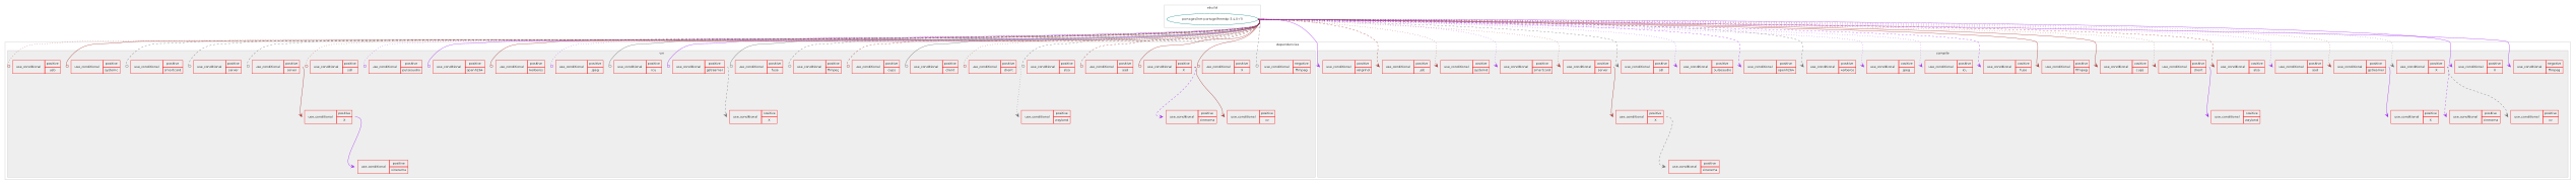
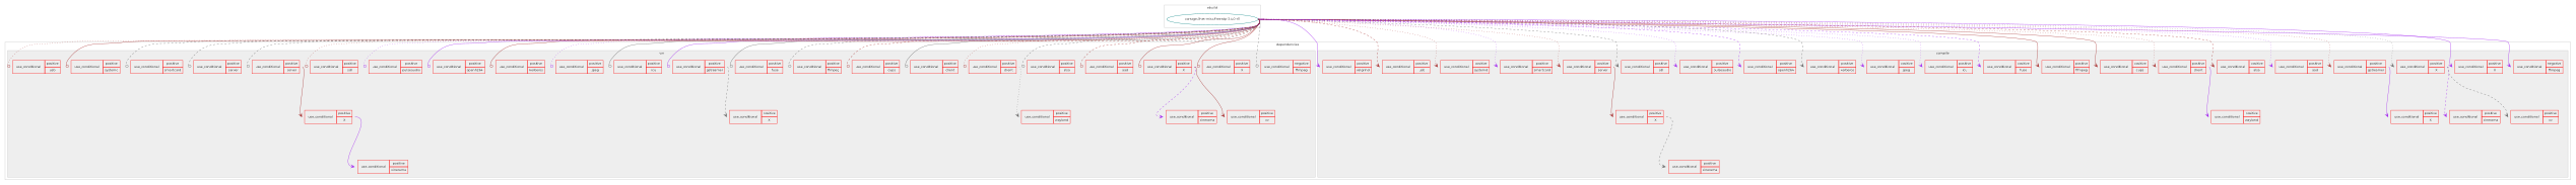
  digraph {
    compound=true
    concentrate=true
    fontname=Montserrat
    fontsize=10
    newrank=true
    rankdir=TB
    ranksep=1.5
    node [color=red fontname=Montserrat fontsize=10 shape=none]
    edge [arrowhead=vee headport=w style=solid tailport=e weight=20 color=brown fontname=Montserrat]
-   n1 [color=teal label="portage://net-portage/freerdp-3.4.0-r11" width=4 shape=""]
+   n1 [color=teal label="portage://net-misc/freerdp-3.4.0-r11" width=4 shape=""]
    n2 [label=<<TABLE BORDER="0" CELLBORDER="1" CELLSPACING="0" CELLPADDING="4"><TR><TD ROWSPAN="3" CELLPADDING="10">use_conditional</TD></TR><TR><TD>negative</TD></TR><TR><TD>ffmpeg</TD></TR></TABLE>>]
    n3 [label=<<TABLE BORDER="0" CELLBORDER="1" CELLSPACING="0" CELLPADDING="4"><TR><TD ROWSPAN="3" CELLPADDING="10">use_conditional</TD></TR><TR><TD>positive</TD></TR><TR><TD>X</TD></TR></TABLE>>]
    n4 [label=<<TABLE BORDER="0" CELLBORDER="1" CELLSPACING="0" CELLPADDING="4"><TR><TD ROWSPAN="3" CELLPADDING="10">use_conditional</TD></TR><TR><TD>positive</TD></TR><TR><TD>xinerama</TD></TR></TABLE>>]
    n5 [label=<<TABLE BORDER="0" CELLBORDER="1" CELLSPACING="0" CELLPADDING="4"><TR><TD ROWSPAN="3" CELLPADDING="10">use_conditional</TD></TR><TR><TD>positive</TD></TR><TR><TD>xv</TD></TR></TABLE>>]
    n6 [label=<<TABLE BORDER="0" CELLBORDER="1" CELLSPACING="0" CELLPADDING="4"><TR><TD ROWSPAN="3" CELLPADDING="10">use_conditional</TD></TR><TR><TD>positive</TD></TR><TR><TD>X</TD></TR></TABLE>>]
    n7 [label=<<TABLE BORDER="0" CELLBORDER="1" CELLSPACING="0" CELLPADDING="4"><TR><TD ROWSPAN="3" CELLPADDING="10">use_conditional</TD></TR><TR><TD>positive</TD></TR><TR><TD>X</TD></TR></TABLE>>]
    n8 [label=<<TABLE BORDER="0" CELLBORDER="1" CELLSPACING="0" CELLPADDING="4"><TR><TD ROWSPAN="3" CELLPADDING="10">use_conditional</TD></TR><TR><TD>positive</TD></TR><TR><TD>gstreamer</TD></TR></TABLE>>]
    n9 [label=<<TABLE BORDER="0" CELLBORDER="1" CELLSPACING="0" CELLPADDING="4"><TR><TD ROWSPAN="3" CELLPADDING="10">use_conditional</TD></TR><TR><TD>positive</TD></TR><TR><TD>aad</TD></TR></TABLE>>]
    n10 [label=<<TABLE BORDER="0" CELLBORDER="1" CELLSPACING="0" CELLPADDING="4"><TR><TD ROWSPAN="3" CELLPADDING="10">use_conditional</TD></TR><TR><TD>positive</TD></TR><TR><TD>alsa</TD></TR></TABLE>>]
    n11 [label=<<TABLE BORDER="0" CELLBORDER="1" CELLSPACING="0" CELLPADDING="4"><TR><TD ROWSPAN="3" CELLPADDING="10">use_conditional</TD></TR><TR><TD>positive</TD></TR><TR><TD>wayland</TD></TR></TABLE>>]
    n12 [label=<<TABLE BORDER="0" CELLBORDER="1" CELLSPACING="0" CELLPADDING="4"><TR><TD ROWSPAN="3" CELLPADDING="10">use_conditional</TD></TR><TR><TD>positive</TD></TR><TR><TD>client</TD></TR></TABLE>>]
    n13 [label=<<TABLE BORDER="0" CELLBORDER="1" CELLSPACING="0" CELLPADDING="4"><TR><TD ROWSPAN="3" CELLPADDING="10">use_conditional</TD></TR><TR><TD>positive</TD></TR><TR><TD>cups</TD></TR></TABLE>>]
    n14 [label=<<TABLE BORDER="0" CELLBORDER="1" CELLSPACING="0" CELLPADDING="4"><TR><TD ROWSPAN="3" CELLPADDING="10">use_conditional</TD></TR><TR><TD>positive</TD></TR><TR><TD>ffmpeg</TD></TR></TABLE>>]
    n15 [label=<<TABLE BORDER="0" CELLBORDER="1" CELLSPACING="0" CELLPADDING="4"><TR><TD ROWSPAN="3" CELLPADDING="10">use_conditional</TD></TR><TR><TD>positive</TD></TR><TR><TD>fuse</TD></TR></TABLE>>]
    n16 [label=<<TABLE BORDER="0" CELLBORDER="1" CELLSPACING="0" CELLPADDING="4"><TR><TD ROWSPAN="3" CELLPADDING="10">use_conditional</TD></TR><TR><TD>positive</TD></TR><TR><TD>icu</TD></TR></TABLE>>]
    n17 [label=<<TABLE BORDER="0" CELLBORDER="1" CELLSPACING="0" CELLPADDING="4"><TR><TD ROWSPAN="3" CELLPADDING="10">use_conditional</TD></TR><TR><TD>positive</TD></TR><TR><TD>jpeg</TD></TR></TABLE>>]
    n18 [label=<<TABLE BORDER="0" CELLBORDER="1" CELLSPACING="0" CELLPADDING="4"><TR><TD ROWSPAN="3" CELLPADDING="10">use_conditional</TD></TR><TR><TD>positive</TD></TR><TR><TD>kerberos</TD></TR></TABLE>>]
    n19 [label=<<TABLE BORDER="0" CELLBORDER="1" CELLSPACING="0" CELLPADDING="4"><TR><TD ROWSPAN="3" CELLPADDING="10">use_conditional</TD></TR><TR><TD>positive</TD></TR><TR><TD>openh264</TD></TR></TABLE>>]
    n20 [label=<<TABLE BORDER="0" CELLBORDER="1" CELLSPACING="0" CELLPADDING="4"><TR><TD ROWSPAN="3" CELLPADDING="10">use_conditional</TD></TR><TR><TD>positive</TD></TR><TR><TD>pulseaudio</TD></TR></TABLE>>]
    n21 [label=<<TABLE BORDER="0" CELLBORDER="1" CELLSPACING="0" CELLPADDING="4"><TR><TD ROWSPAN="3" CELLPADDING="10">use_conditional</TD></TR><TR><TD>positive</TD></TR><TR><TD>sdl</TD></TR></TABLE>>]
    n22 [label=<<TABLE BORDER="0" CELLBORDER="1" CELLSPACING="0" CELLPADDING="4"><TR><TD ROWSPAN="3" CELLPADDING="10">use_conditional</TD></TR><TR><TD>positive</TD></TR><TR><TD>xinerama</TD></TR></TABLE>>]
    n23 [label=<<TABLE BORDER="0" CELLBORDER="1" CELLSPACING="0" CELLPADDING="4"><TR><TD ROWSPAN="3" CELLPADDING="10">use_conditional</TD></TR><TR><TD>positive</TD></TR><TR><TD>X</TD></TR></TABLE>>]
    n24 [label=<<TABLE BORDER="0" CELLBORDER="1" CELLSPACING="0" CELLPADDING="4"><TR><TD ROWSPAN="3" CELLPADDING="10">use_conditional</TD></TR><TR><TD>positive</TD></TR><TR><TD>server</TD></TR></TABLE>>]
    n25 [label=<<TABLE BORDER="0" CELLBORDER="1" CELLSPACING="0" CELLPADDING="4"><TR><TD ROWSPAN="3" CELLPADDING="10">use_conditional</TD></TR><TR><TD>positive</TD></TR><TR><TD>smartcard</TD></TR></TABLE>>]
    n26 [label=<<TABLE BORDER="0" CELLBORDER="1" CELLSPACING="0" CELLPADDING="4"><TR><TD ROWSPAN="3" CELLPADDING="10">use_conditional</TD></TR><TR><TD>positive</TD></TR><TR><TD>systemd</TD></TR></TABLE>>]
    n27 [label=<<TABLE BORDER="0" CELLBORDER="1" CELLSPACING="0" CELLPADDING="4"><TR><TD ROWSPAN="3" CELLPADDING="10">use_conditional</TD></TR><TR><TD>positive</TD></TR><TR><TD>usb</TD></TR></TABLE>>]
    n28 [label=<<TABLE BORDER="0" CELLBORDER="1" CELLSPACING="0" CELLPADDING="4"><TR><TD ROWSPAN="3" CELLPADDING="10">use_conditional</TD></TR><TR><TD>positive</TD></TR><TR><TD>valgrind</TD></TR></TABLE>>]
    n29 [label=<<TABLE BORDER="0" CELLBORDER="1" CELLSPACING="0" CELLPADDING="4"><TR><TD ROWSPAN="3" CELLPADDING="10">use_conditional</TD></TR><TR><TD>negative</TD></TR><TR><TD>ffmpeg</TD></TR></TABLE>>]
    n30 [label=<<TABLE BORDER="0" CELLBORDER="1" CELLSPACING="0" CELLPADDING="4"><TR><TD ROWSPAN="3" CELLPADDING="10">use_conditional</TD></TR><TR><TD>positive</TD></TR><TR><TD>X</TD></TR></TABLE>>]
    n31 [label=<<TABLE BORDER="0" CELLBORDER="1" CELLSPACING="0" CELLPADDING="4"><TR><TD ROWSPAN="3" CELLPADDING="10">use_conditional</TD></TR><TR><TD>positive</TD></TR><TR><TD>xinerama</TD></TR></TABLE>>]
    n32 [label=<<TABLE BORDER="0" CELLBORDER="1" CELLSPACING="0" CELLPADDING="4"><TR><TD ROWSPAN="3" CELLPADDING="10">use_conditional</TD></TR><TR><TD>positive</TD></TR><TR><TD>xv</TD></TR></TABLE>>]
    n33 [label=<<TABLE BORDER="0" CELLBORDER="1" CELLSPACING="0" CELLPADDING="4"><TR><TD ROWSPAN="3" CELLPADDING="10">use_conditional</TD></TR><TR><TD>positive</TD></TR><TR><TD>X</TD></TR></TABLE>>]
    n34 [label=<<TABLE BORDER="0" CELLBORDER="1" CELLSPACING="0" CELLPADDING="4"><TR><TD ROWSPAN="3" CELLPADDING="10">use_conditional</TD></TR><TR><TD>positive</TD></TR><TR><TD>aad</TD></TR></TABLE>>]
    n35 [label=<<TABLE BORDER="0" CELLBORDER="1" CELLSPACING="0" CELLPADDING="4"><TR><TD ROWSPAN="3" CELLPADDING="10">use_conditional</TD></TR><TR><TD>positive</TD></TR><TR><TD>alsa</TD></TR></TABLE>>]
    n36 [label=<<TABLE BORDER="0" CELLBORDER="1" CELLSPACING="0" CELLPADDING="4"><TR><TD ROWSPAN="3" CELLPADDING="10">use_conditional</TD></TR><TR><TD>positive</TD></TR><TR><TD>wayland</TD></TR></TABLE>>]
    n37 [label=<<TABLE BORDER="0" CELLBORDER="1" CELLSPACING="0" CELLPADDING="4"><TR><TD ROWSPAN="3" CELLPADDING="10">use_conditional</TD></TR><TR><TD>positive</TD></TR><TR><TD>client</TD></TR></TABLE>>]
    n38 [label=<<TABLE BORDER="0" CELLBORDER="1" CELLSPACING="0" CELLPADDING="4"><TR><TD ROWSPAN="3" CELLPADDING="10">use_conditional</TD></TR><TR><TD>positive</TD></TR><TR><TD>client</TD></TR></TABLE>>]
    n39 [label=<<TABLE BORDER="0" CELLBORDER="1" CELLSPACING="0" CELLPADDING="4"><TR><TD ROWSPAN="3" CELLPADDING="10">use_conditional</TD></TR><TR><TD>positive</TD></TR><TR><TD>cups</TD></TR></TABLE>>]
    n40 [label=<<TABLE BORDER="0" CELLBORDER="1" CELLSPACING="0" CELLPADDING="4"><TR><TD ROWSPAN="3" CELLPADDING="10">use_conditional</TD></TR><TR><TD>positive</TD></TR><TR><TD>ffmpeg</TD></TR></TABLE>>]
    n41 [label=<<TABLE BORDER="0" CELLBORDER="1" CELLSPACING="0" CELLPADDING="4"><TR><TD ROWSPAN="3" CELLPADDING="10">use_conditional</TD></TR><TR><TD>positive</TD></TR><TR><TD>fuse</TD></TR></TABLE>>]
    n42 [label=<<TABLE BORDER="0" CELLBORDER="1" CELLSPACING="0" CELLPADDING="4"><TR><TD ROWSPAN="3" CELLPADDING="10">use_conditional</TD></TR><TR><TD>positive</TD></TR><TR><TD>X</TD></TR></TABLE>>]
    n43 [label=<<TABLE BORDER="0" CELLBORDER="1" CELLSPACING="0" CELLPADDING="4"><TR><TD ROWSPAN="3" CELLPADDING="10">use_conditional</TD></TR><TR><TD>positive</TD></TR><TR><TD>gstreamer</TD></TR></TABLE>>]
    n44 [label=<<TABLE BORDER="0" CELLBORDER="1" CELLSPACING="0" CELLPADDING="4"><TR><TD ROWSPAN="3" CELLPADDING="10">use_conditional</TD></TR><TR><TD>positive</TD></TR><TR><TD>icu</TD></TR></TABLE>>]
    n45 [label=<<TABLE BORDER="0" CELLBORDER="1" CELLSPACING="0" CELLPADDING="4"><TR><TD ROWSPAN="3" CELLPADDING="10">use_conditional</TD></TR><TR><TD>positive</TD></TR><TR><TD>jpeg</TD></TR></TABLE>>]
    n46 [label=<<TABLE BORDER="0" CELLBORDER="1" CELLSPACING="0" CELLPADDING="4"><TR><TD ROWSPAN="3" CELLPADDING="10">use_conditional</TD></TR><TR><TD>positive</TD></TR><TR><TD>kerberos</TD></TR></TABLE>>]
    n47 [label=<<TABLE BORDER="0" CELLBORDER="1" CELLSPACING="0" CELLPADDING="4"><TR><TD ROWSPAN="3" CELLPADDING="10">use_conditional</TD></TR><TR><TD>positive</TD></TR><TR><TD>openh264</TD></TR></TABLE>>]
    n48 [label=<<TABLE BORDER="0" CELLBORDER="1" CELLSPACING="0" CELLPADDING="4"><TR><TD ROWSPAN="3" CELLPADDING="10">use_conditional</TD></TR><TR><TD>positive</TD></TR><TR><TD>pulseaudio</TD></TR></TABLE>>]
    n49 [label=<<TABLE BORDER="0" CELLBORDER="1" CELLSPACING="0" CELLPADDING="4"><TR><TD ROWSPAN="3" CELLPADDING="10">use_conditional</TD></TR><TR><TD>positive</TD></TR><TR><TD>sdl</TD></TR></TABLE>>]
    n50 [label=<<TABLE BORDER="0" CELLBORDER="1" CELLSPACING="0" CELLPADDING="4"><TR><TD ROWSPAN="3" CELLPADDING="10">use_conditional</TD></TR><TR><TD>positive</TD></TR><TR><TD>xinerama</TD></TR></TABLE>>]
    n51 [label=<<TABLE BORDER="0" CELLBORDER="1" CELLSPACING="0" CELLPADDING="4"><TR><TD ROWSPAN="3" CELLPADDING="10">use_conditional</TD></TR><TR><TD>positive</TD></TR><TR><TD>X</TD></TR></TABLE>>]
    n52 [label=<<TABLE BORDER="0" CELLBORDER="1" CELLSPACING="0" CELLPADDING="4"><TR><TD ROWSPAN="3" CELLPADDING="10">use_conditional</TD></TR><TR><TD>positive</TD></TR><TR><TD>server</TD></TR></TABLE>>]
    n53 [label=<<TABLE BORDER="0" CELLBORDER="1" CELLSPACING="0" CELLPADDING="4"><TR><TD ROWSPAN="3" CELLPADDING="10">use_conditional</TD></TR><TR><TD>positive</TD></TR><TR><TD>server</TD></TR></TABLE>>]
    n54 [label=<<TABLE BORDER="0" CELLBORDER="1" CELLSPACING="0" CELLPADDING="4"><TR><TD ROWSPAN="3" CELLPADDING="10">use_conditional</TD></TR><TR><TD>positive</TD></TR><TR><TD>smartcard</TD></TR></TABLE>>]
    n55 [label=<<TABLE BORDER="0" CELLBORDER="1" CELLSPACING="0" CELLPADDING="4"><TR><TD ROWSPAN="3" CELLPADDING="10">use_conditional</TD></TR><TR><TD>positive</TD></TR><TR><TD>systemd</TD></TR></TABLE>>]
    n56 [label=<<TABLE BORDER="0" CELLBORDER="1" CELLSPACING="0" CELLPADDING="4"><TR><TD ROWSPAN="3" CELLPADDING="10">use_conditional</TD></TR><TR><TD>positive</TD></TR><TR><TD>usb</TD></TR></TABLE>>]
    subgraph cluster_1 {
      color=gray
      label=<<i>ebuild</i>>
      rank=same
      n1
    }
    subgraph cluster_2 {
      color=gray
      label=<<i>dependencies</i>>
      subgraph cluster_3 {
        color=gray
        fillcolor="#eeeeee"
        label=<<i>compile</i>>
        style=filled
        subgraph sub_4 {
          color=gray
          fillcolor="#eeeeee"
          label=<<i>compile</i>>
          style=filled
          n2
        }
        subgraph sub_5 {
          color=gray
          fillcolor="#eeeeee"
          label=<<i>compile</i>>
          style=filled
          n3
        }
        subgraph sub_6 {
          color=gray
          fillcolor="#eeeeee"
          label=<<i>compile</i>>
          style=filled
          n6
          subgraph sub_7 {
            color=gray
            fillcolor="#eeeeee"
            label=<<i>compile</i>>
            style=filled
            n4
          }
          subgraph sub_8 {
            color=gray
            fillcolor="#eeeeee"
            label=<<i>compile</i>>
            style=filled
            n5
          }
        }
        subgraph sub_9 {
          color=gray
          fillcolor="#eeeeee"
          label=<<i>compile</i>>
          style=filled
          n8
          subgraph sub_10 {
            color=gray
            fillcolor="#eeeeee"
            label=<<i>compile</i>>
            style=filled
            n7
          }
        }
        subgraph sub_11 {
          color=gray
          fillcolor="#eeeeee"
          label=<<i>compile</i>>
          style=filled
          n9
        }
        subgraph sub_12 {
          color=gray
          fillcolor="#eeeeee"
          label=<<i>compile</i>>
          style=filled
          n10
        }
        subgraph sub_13 {
          color=gray
          fillcolor="#eeeeee"
          label=<<i>compile</i>>
          style=filled
          n12
          subgraph sub_14 {
            color=gray
            fillcolor="#eeeeee"
            label=<<i>compile</i>>
            style=filled
            n11
          }
        }
        subgraph sub_15 {
          color=gray
          fillcolor="#eeeeee"
          label=<<i>compile</i>>
          style=filled
          n13
        }
        subgraph sub_16 {
          color=gray
          fillcolor="#eeeeee"
          label=<<i>compile</i>>
          style=filled
          n14
        }
        subgraph sub_17 {
          color=gray
          fillcolor="#eeeeee"
          label=<<i>compile</i>>
          style=filled
          n15
        }
        subgraph sub_18 {
          color=gray
          fillcolor="#eeeeee"
          label=<<i>compile</i>>
          style=filled
          n16
        }
        subgraph sub_19 {
          color=gray
          fillcolor="#eeeeee"
          label=<<i>compile</i>>
          style=filled
          n17
        }
        subgraph sub_20 {
          color=gray
          fillcolor="#eeeeee"
          label=<<i>compile</i>>
          style=filled
          n18
        }
        subgraph sub_21 {
          color=gray
          fillcolor="#eeeeee"
          label=<<i>compile</i>>
          style=filled
          n19
        }
        subgraph sub_22 {
          color=gray
          fillcolor="#eeeeee"
          label=<<i>compile</i>>
          style=filled
          n20
        }
        subgraph sub_23 {
          color=gray
          fillcolor="#eeeeee"
          label=<<i>compile</i>>
          style=filled
          n21
        }
        subgraph sub_24 {
          color=gray
          fillcolor="#eeeeee"
          label=<<i>compile</i>>
          style=filled
          n24
          subgraph sub_25 {
            color=gray
            fillcolor="#eeeeee"
            label=<<i>compile</i>>
            style=filled
            n23
            subgraph sub_26 {
              color=gray
              fillcolor="#eeeeee"
              label=<<i>compile</i>>
              style=filled
              n22
            }
          }
        }
        subgraph sub_27 {
          color=gray
          fillcolor="#eeeeee"
          label=<<i>compile</i>>
          style=filled
          n25
        }
        subgraph sub_28 {
          color=gray
          fillcolor="#eeeeee"
          label=<<i>compile</i>>
          style=filled
          n26
        }
        subgraph sub_29 {
          color=gray
          fillcolor="#eeeeee"
          label=<<i>compile</i>>
          style=filled
          n27
        }
        subgraph sub_30 {
          color=gray
          fillcolor="#eeeeee"
          label=<<i>compile</i>>
          style=filled
          n28
        }
      }
      subgraph cluster_31 {
        color=gray
        fillcolor="#eeeeee"
        label=<<i>compile and run</i>>
        style=filled
      }
      subgraph cluster_32 {
        color=gray
        fillcolor="#eeeeee"
        label=<<i>run</i>>
        style=filled
        subgraph sub_33 {
          color=gray
          fillcolor="#eeeeee"
          label=<<i>run</i>>
          style=filled
          n29
        }
        subgraph sub_34 {
          color=gray
          fillcolor="#eeeeee"
          label=<<i>run</i>>
          style=filled
          n30
        }
        subgraph sub_35 {
          color=gray
          fillcolor="#eeeeee"
          label=<<i>run</i>>
          style=filled
          n33
          subgraph sub_36 {
            color=gray
            fillcolor="#eeeeee"
            label=<<i>run</i>>
            style=filled
            n31
          }
          subgraph sub_37 {
            color=gray
            fillcolor="#eeeeee"
            label=<<i>run</i>>
            style=filled
            n32
          }
        }
        subgraph sub_38 {
          color=gray
          fillcolor="#eeeeee"
          label=<<i>run</i>>
          style=filled
          n34
        }
        subgraph sub_39 {
          color=gray
          fillcolor="#eeeeee"
          label=<<i>run</i>>
          style=filled
          n35
        }
        subgraph sub_40 {
          color=gray
          fillcolor="#eeeeee"
          label=<<i>run</i>>
          style=filled
          n37
          subgraph sub_41 {
            color=gray
            fillcolor="#eeeeee"
            label=<<i>run</i>>
            style=filled
            n36
          }
        }
        subgraph sub_42 {
          color=gray
          fillcolor="#eeeeee"
          label=<<i>run</i>>
          style=filled
          n38
        }
        subgraph sub_43 {
          color=gray
          fillcolor="#eeeeee"
          label=<<i>run</i>>
          style=filled
          n39
        }
        subgraph sub_44 {
          color=gray
          fillcolor="#eeeeee"
          label=<<i>run</i>>
          style=filled
          n40
        }
        subgraph sub_45 {
          color=gray
          fillcolor="#eeeeee"
          label=<<i>run</i>>
          style=filled
          n41
        }
        subgraph sub_46 {
          color=gray
          fillcolor="#eeeeee"
          label=<<i>run</i>>
          style=filled
          n43
          subgraph sub_47 {
            color=gray
            fillcolor="#eeeeee"
            label=<<i>run</i>>
            style=filled
            n42
          }
        }
        subgraph sub_48 {
          color=gray
          fillcolor="#eeeeee"
          label=<<i>run</i>>
          style=filled
          n44
        }
        subgraph sub_49 {
          color=gray
          fillcolor="#eeeeee"
          label=<<i>run</i>>
          style=filled
          n45
        }
        subgraph sub_50 {
          color=gray
          fillcolor="#eeeeee"
          label=<<i>run</i>>
          style=filled
          n46
        }
        subgraph sub_51 {
          color=gray
          fillcolor="#eeeeee"
          label=<<i>run</i>>
          style=filled
          n47
        }
        subgraph sub_52 {
          color=gray
          fillcolor="#eeeeee"
          label=<<i>run</i>>
          style=filled
          n48
        }
        subgraph sub_53 {
          color=gray
          fillcolor="#eeeeee"
          label=<<i>run</i>>
          style=filled
          n49
        }
        subgraph sub_54 {
          color=gray
          fillcolor="#eeeeee"
          label=<<i>run</i>>
          style=filled
          n52
          subgraph sub_55 {
            color=gray
            fillcolor="#eeeeee"
            label=<<i>run</i>>
            style=filled
            n51
            subgraph sub_56 {
              color=gray
              fillcolor="#eeeeee"
              label=<<i>run</i>>
              style=filled
              n50
            }
          }
        }
        subgraph sub_57 {
          color=gray
          fillcolor="#eeeeee"
          label=<<i>run</i>>
          style=filled
          n53
        }
        subgraph sub_58 {
          color=gray
          fillcolor="#eeeeee"
          label=<<i>run</i>>
          style=filled
          n54
        }
        subgraph sub_59 {
          color=gray
          fillcolor="#eeeeee"
          label=<<i>run</i>>
          style=filled
          n55
        }
        subgraph sub_60 {
          color=gray
          fillcolor="#eeeeee"
          label=<<i>run</i>>
          style=filled
          n56
        }
      }
    }
    subgraph cluster_61 {
      color=gray
      label=<<i>candidates</i>>
      rank=same
    }
    n1 -> n2 [color=purple]
    n1 -> n3 [color=purple]
    n1 -> n6 [style=dotted color=gray40]
    n1 -> n8 [style=dotted]
    n1 -> n9 [style=dotted color=purple]
    n1 -> n10 [style=dashed]
    n1 -> n12 [style=dotted]
    n1 -> n13
    n1 -> n14
    n1 -> n15 [style=dashed color=purple]
    n1 -> n16 [style=dotted color=purple]
    n1 -> n17 [style=dotted color=purple]
    n1 -> n18 [style=dashed color=gray40]
    n1 -> n19 [style=dashed color=purple]
    n1 -> n20 [style=dotted color=purple]
    n1 -> n21 [style=dashed color=gray40]
    n1 -> n24 [style=dotted]
    n1 -> n25 [style=dotted color=purple]
    n1 -> n26 [style=dotted]
    n1 -> n27 [style=dashed]
    n1 -> n28 [color=purple]
    n1 -> n29 [arrowhead=odot style=dashed color=gray40]
    n1 -> n30 [arrowhead=odot]
    n1 -> n33 [arrowhead=odot]
    n1 -> n34 [arrowhead=odot style=dashed]
    n1 -> n35 [arrowhead=odot style=dashed color=gray40]
    n1 -> n37 [arrowhead=odot style=dotted]
    n1 -> n38 [arrowhead=odot color=gray40]
    n1 -> n39 [arrowhead=odot style=dashed]
    n1 -> n40 [arrowhead=odot style=dashed color=gray40]
    n1 -> n41 [arrowhead=odot color=gray40]
    n1 -> n43 [arrowhead=odot color=purple]
    n1 -> n44 [arrowhead=odot color=gray40]
    n1 -> n45 [arrowhead=odot style=dotted color=purple]
    n1 -> n46 [arrowhead=odot]
    n1 -> n47 [arrowhead=odot color=purple]
    n1 -> n48 [arrowhead=odot style=dotted color=purple]
    n1 -> n49 [arrowhead=odot style=dotted]
    n1 -> n52 [arrowhead=odot style=dashed color=gray40]
    n1 -> n53 [arrowhead=odot style=dashed color=gray40]
    n1 -> n54 [arrowhead=odot style=dashed color=gray40]
    n1 -> n55 [arrowhead=odot]
    n1 -> n56 [arrowhead=odot style=dotted]
    n6 -> n4 [style=dashed color=purple]
    n6 -> n5 [style=dashed color=gray40]
    n8 -> n7 [color=purple]
    n12 -> n11 [color=purple]
    n23 -> n22 [style=dashed color=gray40]
    n24 -> n23
    n33 -> n31 [style=dashed color=purple]
    n33 -> n32
    n37 -> n36 [style=dotted color=gray40]
    n43 -> n42 [style=dashed color=gray40]
    n51 -> n50 [color=purple]
    n52 -> n51
  }
